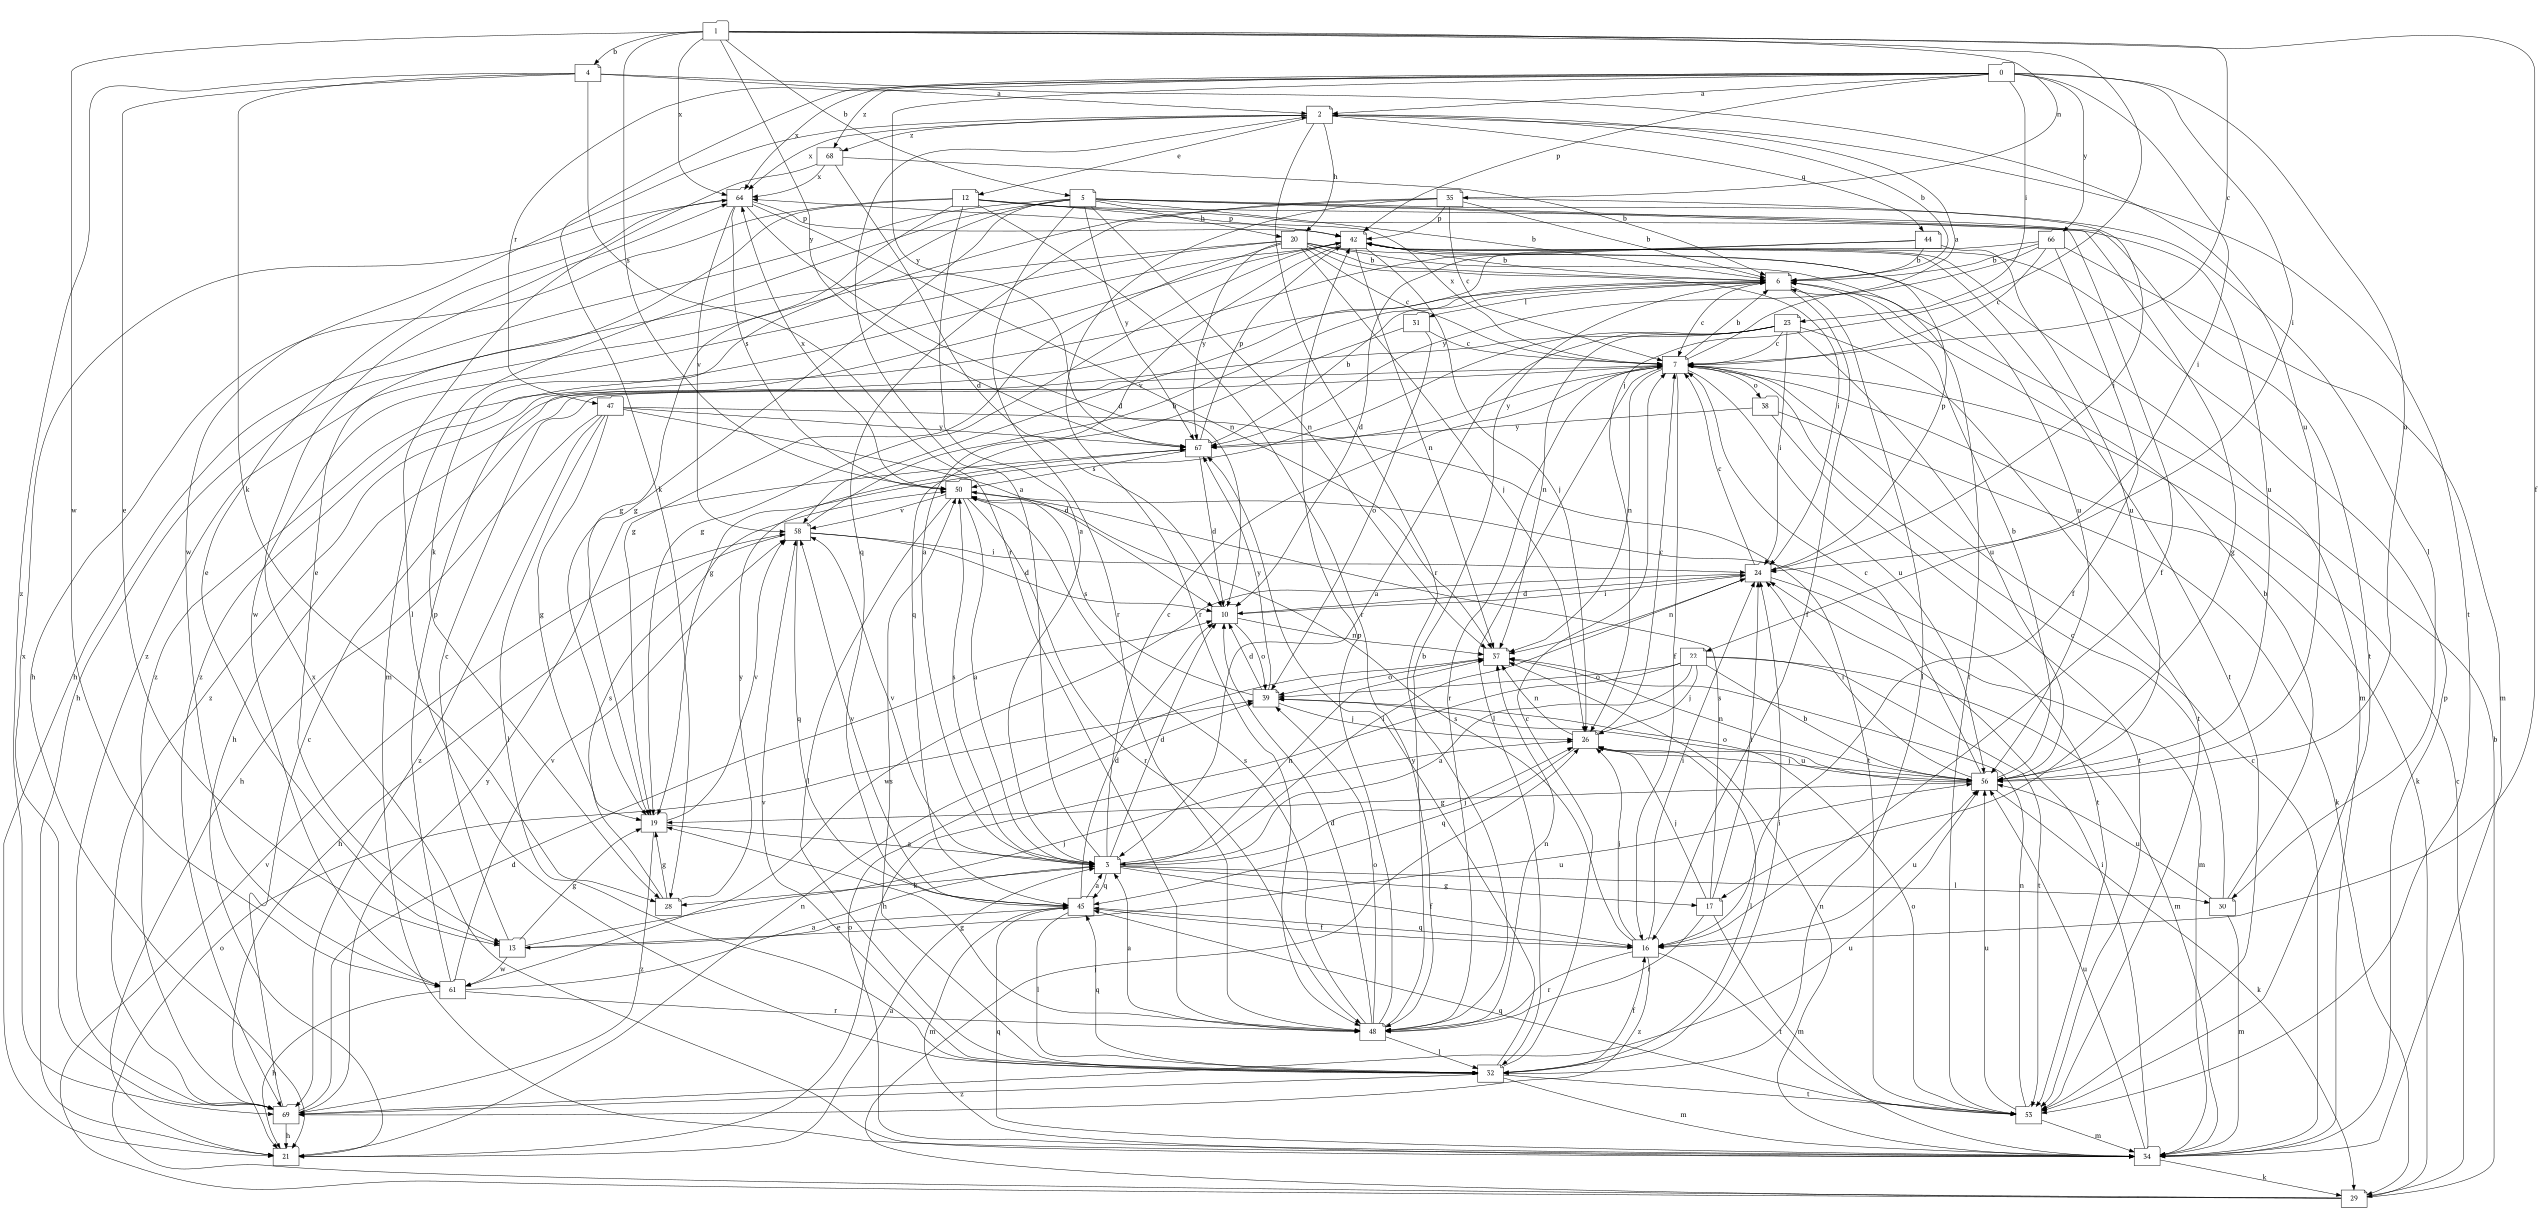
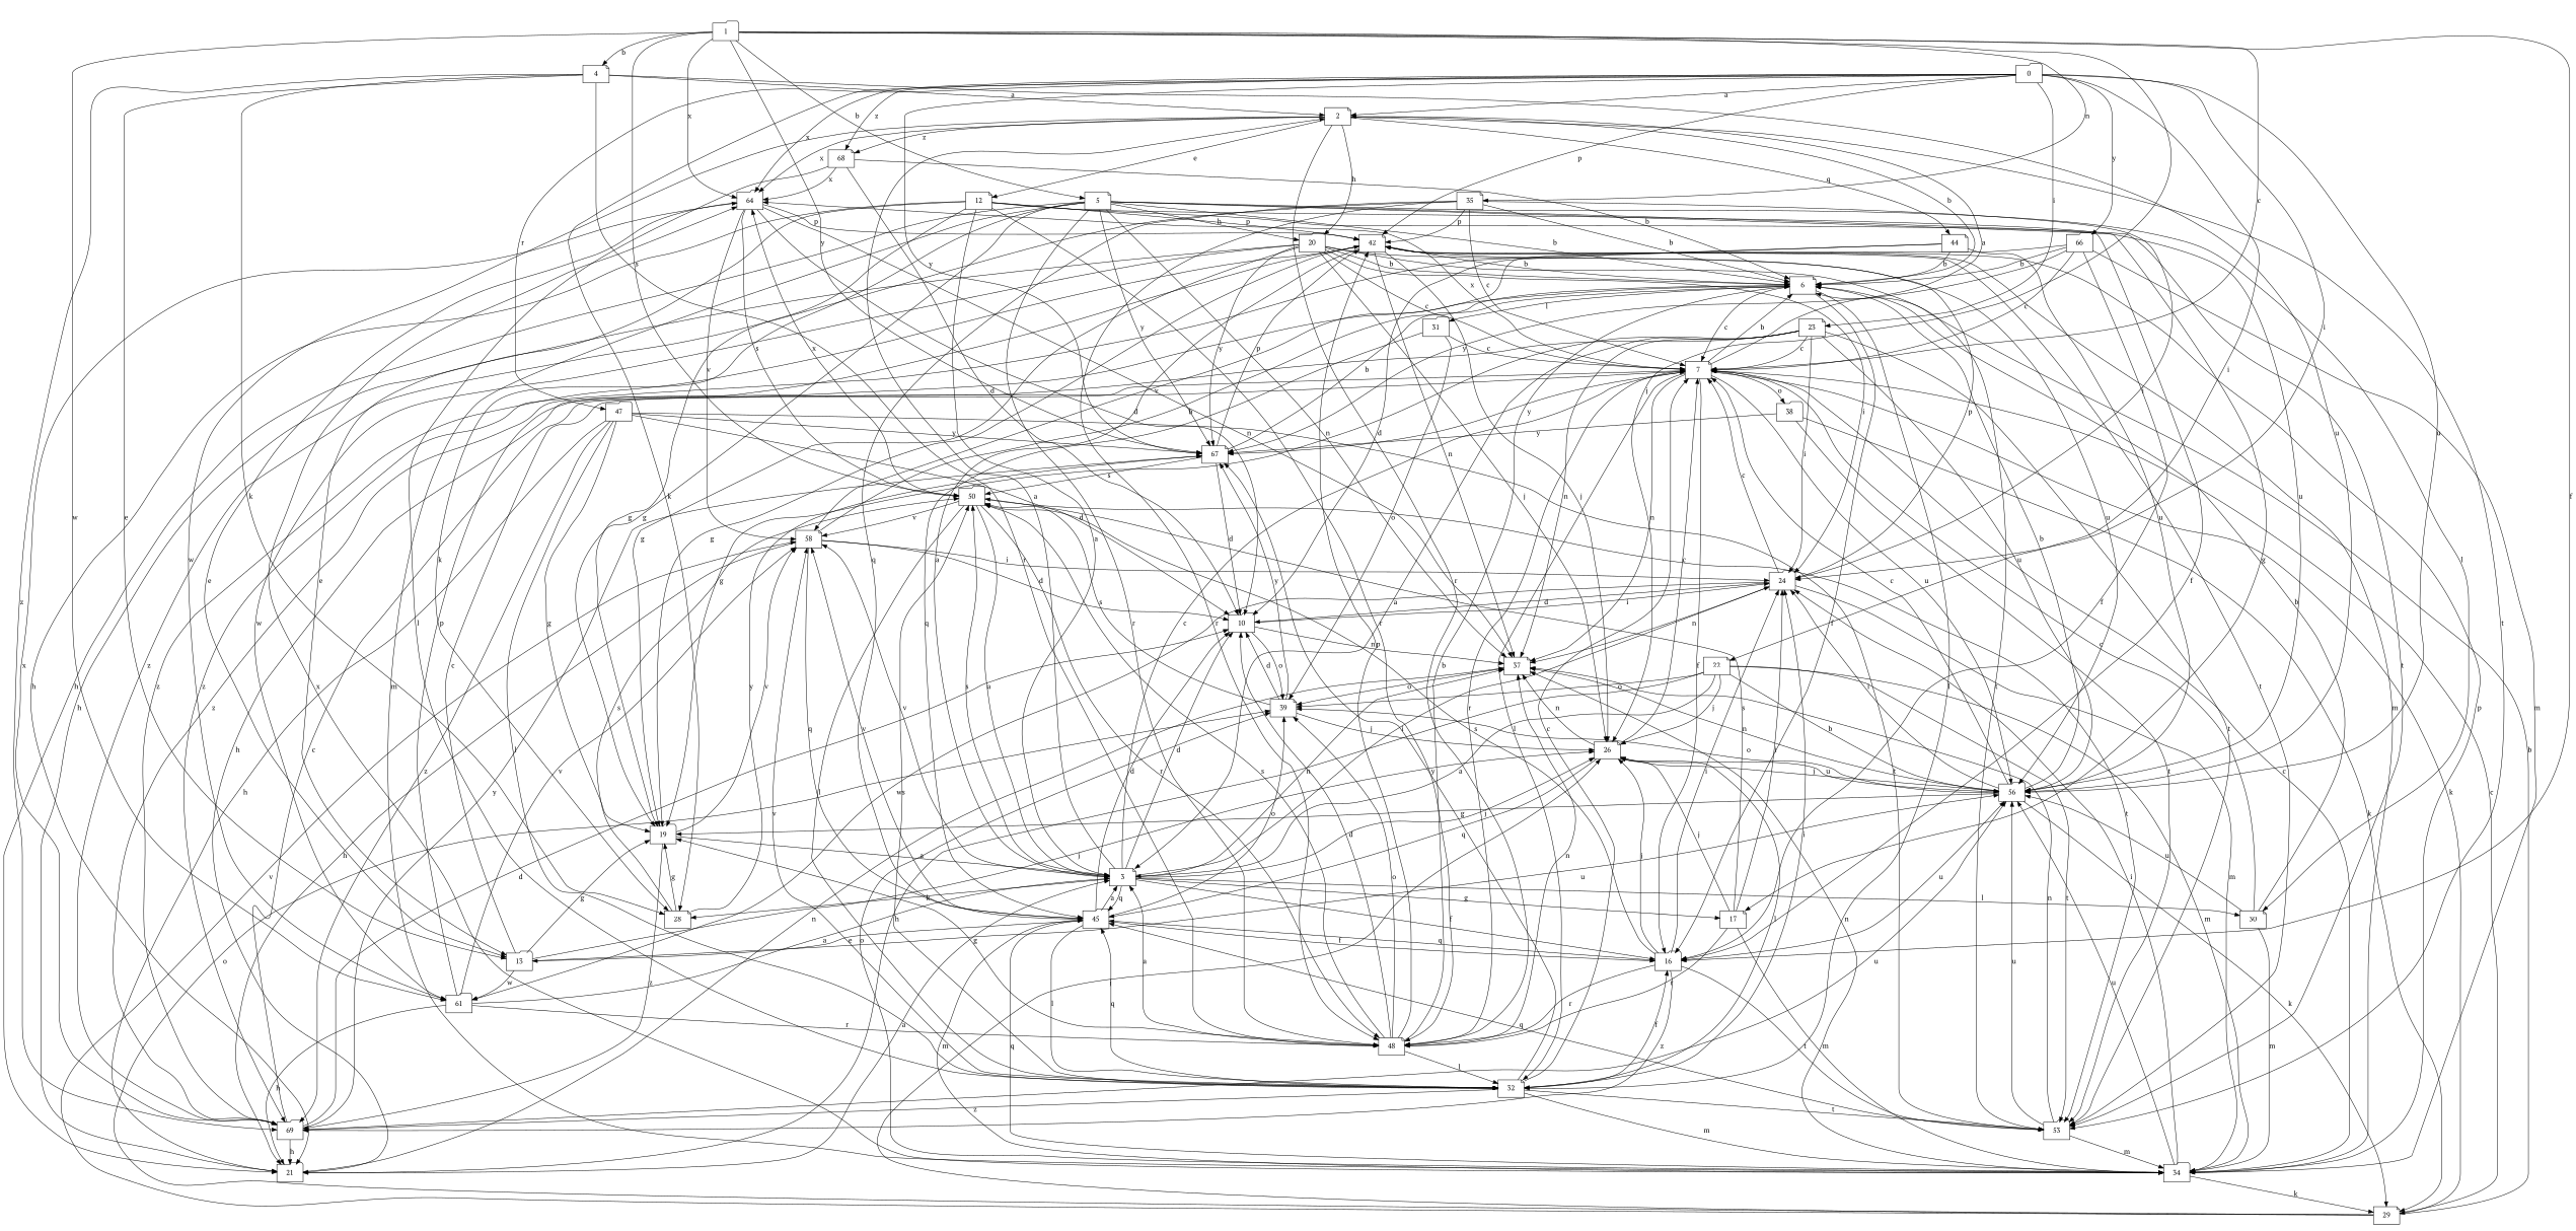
  strict digraph {
    fontname="PT Serif"
    node [fontname="PT Serif" shape=note]
    edge [fontname="PT Serif"]
    0 [shape=folder]
    2
    22
    23
    24 [shape=folder]
    28
    42
    47 [shape=folder]
    56 [shape=folder]
    64 [shape=folder]
    66 [shape=folder]
    67
    68
    61 [shape=folder]
    6
    12
    20 [shape=folder]
    44
    48
    53 [shape=folder]
    26
    3
    21 [shape=folder]
    34 [shape=folder]
    39
    7
    37
    19 [shape=folder]
    10 [shape=folder]
    50 [shape=folder]
    69 [shape=folder]
    32
    29
    58
    13 [shape=folder]
    16 [shape=folder]
    1 [shape=folder]
    4
    5
    35
    17
    30
    38 [shape=folder]
    45 [shape=folder]
    31 [shape=folder]
    0 -> 2 [label=a]
    0 -> 22 [label=i]
    0 -> 23 [label=i]
    0 -> 24 [label=i]
    0 -> 28 [label=k]
    0 -> 42 [label=p]
    0 -> 47 [label=r]
    0 -> 56 [label=u]
    0 -> 64 [label=x]
    0 -> 66 [label=y]
    0 -> 67 [label=y]
    0 -> 68 [label=z]
    2 -> 64 [label=x]
    2 -> 68 [label=z]
    2 -> 61 [label=w]
    2 -> 6 [label=b]
    2 -> 12 [label=e]
    2 -> 20 [label=h]
    2 -> 44 [label=q]
    2 -> 48 [label=r]
    2 -> 53 [label=t]
    22 -> 56 [label=b]
    22 -> 53 [label=t]
    22 -> 26 [label=j]
    22 -> 3 [label=a]
    22 -> 21 [label=h]
    22 -> 34 [label=m]
    22 -> 39 [label=o]
    23 -> 24 [label=i]
    23 -> 56 [label=u]
    23 -> 53 [label=t]
    23 -> 3 [label=a]
    23 -> 21 [label=h]
    23 -> 7 [label=c]
    23 -> 37 [label=n]
    23 -> 19 [label=g]
    24 -> 42 [label=p]
    24 -> 61 [label=w]
    24 -> 34 [label=m]
    24 -> 7 [label=c]
    24 -> 37 [label=n]
    24 -> 10 [label=d]
    28 -> 67 [label=y]
    28 -> 19 [label=g]
    28 -> 50 [label=s]
    42 -> 6 [label=b]
    42 -> 53 [label=t]
    42 -> 26 [label=j]
    42 -> 3 [label=a]
    42 -> 34 [label=m]
    42 -> 37 [label=n]
    42 -> 19 [label=g]
    42 -> 69 [label=z]
    47 -> 67 [label=y]
    47 -> 53 [label=t]
    47 -> 21 [label=h]
    47 -> 19 [label=g]
    47 -> 10 [label=d]
    47 -> 69 [label=z]
    47 -> 32 [label=l]
    56 -> 24 [label=i]
    56 -> 6 [label=b]
    56 -> 26 [label=j]
    56 -> 39 [label=o]
    56 -> 7 [label=c]
    56 -> 37 [label=n]
    56 -> 19 [label=g]
    56 -> 29 [label=k]
    64 -> 42 [label=p]
    64 -> 37 [label=n]
    64 -> 10 [label=d]
    64 -> 50 [label=s]
    64 -> 58 [label=v]
    64 -> 13 [label=e]
    66 -> 67 [label=y]
    66 -> 6 [label=b]
    66 -> 34 [label=m]
    66 -> 7 [label=c]
    66 -> 58 [label=v]
    66 -> 16 [label=f]
    67 -> 42 [label=p]
    67 -> 6 [label=b]
    67 -> 10 [label=d]
    67 -> 50 [label=s]
    68 -> 64 [label=x]
    68 -> 6 [label=b]
    68 -> 10 [label=d]
    68 -> 32 [label=l]
    61 -> 42 [label=p]
    61 -> 48 [label=r]
    61 -> 3 [label=a]
    61 -> 21 [label=h]
    61 -> 58 [label=v]
    6 -> 7 [label=c]
    6 -> 69 [label=z]
    6 -> 32 [label=l]
    6 -> 16 [label=f]
    6 -> 31 [label=l]
    12 -> 42 [label=p]
    12 -> 56 [label=u]
    12 -> 48 [label=r]
    12 -> 3 [label=a]
    12 -> 21 [label=h]
    12 -> 19 [label=g]
    12 -> 13 [label=e]
    12 -> 16 [label=f]
    20 -> 24 [label=i]
    20 -> 56 [label=u]
    20 -> 67 [label=y]
    20 -> 61 [label=w]
    20 -> 6 [label=b]
    20 -> 53 [label=t]
    20 -> 26 [label=j]
    20 -> 21 [label=h]
    20 -> 7 [label=c]
    20 -> 19 [label=g]
    44 -> 56 [label=u]
    44 -> 6 [label=b]
    44 -> 10 [label=d]
    44 -> 69 [label=z]
    48 -> 42 [label=p]
    48 -> 6 [label=b]
    48 -> 3 [label=a]
    48 -> 39 [label=o]
    48 -> 37 [label=n]
    48 -> 19 [label=g]
    48 -> 10 [label=d]
    48 -> 50 [label=s]
    48 -> 32 [label=l]
    53 -> 56 [label=u]
    53 -> 34 [label=m]
    53 -> 37 [label=n]
    53 -> 45 [label=q]
    26 -> 56 [label=u]
    26 -> 7 [label=c]
    26 -> 37 [label=n]
    26 -> 32 [label=l]
    26 -> 45 [label=q]
    3 -> 2 [label=a]
    3 -> 24 [label=i]
    3 -> 28 [label=k]
    3 -> 26 [label=j]
    3 -> 7 [label=c]
    3 -> 37 [label=n]
    3 -> 10 [label=d]
    3 -> 50 [label=s]
    3 -> 58 [label=v]
    3 -> 16 [label=f]
    3 -> 17 [label=g]
    3 -> 30 [label=l]
    3 -> 45 [label=q]
    21 -> 3 [label=a]
    21 -> 37 [label=n]
    34 -> 24 [label=i]
    34 -> 42 [label=p]
    34 -> 56 [label=u]
    34 -> 64 [label=x]
    34 -> 39 [label=o]
    34 -> 7 [label=c]
    34 -> 37 [label=n]
    34 -> 29 [label=k]
    34 -> 45 [label=q]
    39 -> 67 [label=y]
    39 -> 26 [label=j]
    39 -> 10 [label=d]
    39 -> 50 [label=s]
    7 -> 2 [label=a]
    7 -> 56 [label=u]
    7 -> 64 [label=x]
    7 -> 67 [label=y]
    7 -> 6 [label=b]
    7 -> 48 [label=r]
    7 -> 37 [label=n]
    7 -> 32 [label=l]
    7 -> 29 [label=k]
    7 -> 16 [label=f]
    7 -> 38 [label=o]
    37 -> 39 [label=o]
    19 -> 3 [label=a]
    19 -> 69 [label=z]
    19 -> 58 [label=v]
    10 -> 24 [label=i]
    10 -> 39 [label=o]
    10 -> 37 [label=n]
    50 -> 64 [label=x]
    50 -> 48 [label=r]
    50 -> 53 [label=t]
    50 -> 3 [label=a]
    50 -> 32 [label=l]
    50 -> 58 [label=v]
    69 -> 56 [label=u]
    69 -> 64 [label=x]
    69 -> 67 [label=y]
    69 -> 21 [label=h]
    69 -> 7 [label=c]
    69 -> 10 [label=d]
    32 -> 24 [label=i]
    32 -> 67 [label=y]
    32 -> 53 [label=t]
    32 -> 34 [label=m]
    32 -> 7 [label=c]
    32 -> 50 [label=s]
    32 -> 69 [label=z]
    32 -> 58 [label=v]
    32 -> 16 [label=f]
    32 -> 45 [label=q]
    29 -> 6 [label=b]
    29 -> 26 [label=j]
    29 -> 39 [label=o]
    29 -> 7 [label=c]
    29 -> 58 [label=v]
    58 -> 24 [label=i]
    58 -> 6 [label=b]
    58 -> 21 [label=h]
    58 -> 10 [label=d]
    58 -> 45 [label=q]
    13 -> 56 [label=u]
    13 -> 61 [label=w]
    13 -> 26 [label=j]
    13 -> 7 [label=c]
    13 -> 19 [label=g]
    16 -> 24 [label=i]
    16 -> 56 [label=u]
    16 -> 48 [label=r]
    16 -> 53 [label=t]
    16 -> 26 [label=j]
    16 -> 50 [label=s]
    16 -> 69 [label=z]
    16 -> 45 [label=q]
    1 -> 64 [label=x]
    1 -> 67 [label=y]
    1 -> 61 [label=w]
    1 -> 26 [label=j]
    1 -> 7 [label=c]
    1 -> 50 [label=s]
    1 -> 16 [label=f]
    1 -> 4 [label=b]
    1 -> 5 [label=b]
    1 -> 35 [label=n]
    4 -> 2 [label=a]
    4 -> 28 [label=k]
    4 -> 56 [label=u]
    4 -> 48 [label=r]
    4 -> 69 [label=z]
    4 -> 13 [label=e]
    5 -> 28 [label=k]
    5 -> 67 [label=y]
    5 -> 6 [label=b]
    5 -> 20 [label=h]
    5 -> 48 [label=r]
    5 -> 53 [label=t]
    5 -> 21 [label=h]
    5 -> 34 [label=m]
    5 -> 37 [label=n]
    5 -> 19 [label=g]
    5 -> 17 [label=g]
    5 -> 30 [label=l]
    35 -> 24 [label=i]
    35 -> 42 [label=p]
    35 -> 6 [label=b]
    35 -> 48 [label=r]
    35 -> 7 [label=c]
    35 -> 69 [label=z]
    35 -> 45 [label=q]
    17 -> 24 [label=i]
    17 -> 48 [label=r]
    17 -> 26 [label=j]
    17 -> 34 [label=m]
    17 -> 50 [label=s]
    30 -> 56 [label=u]
    30 -> 6 [label=b]
    30 -> 34 [label=m]
    30 -> 7 [label=c]
    38 -> 67 [label=y]
    38 -> 53 [label=t]
    38 -> 29 [label=k]
    45 -> 3 [label=a]
    45 -> 34 [label=m]
-   53 -> 39 [label=o]
+   45 -> 39 [label=o]
    45 -> 10 [label=d]
    45 -> 32 [label=l]
    45 -> 58 [label=v]
    45 -> 13 [label=e]
    45 -> 16 [label=f]
    31 -> 39 [label=o]
    31 -> 7 [label=c]
    31 -> 45 [label=q]
  }
